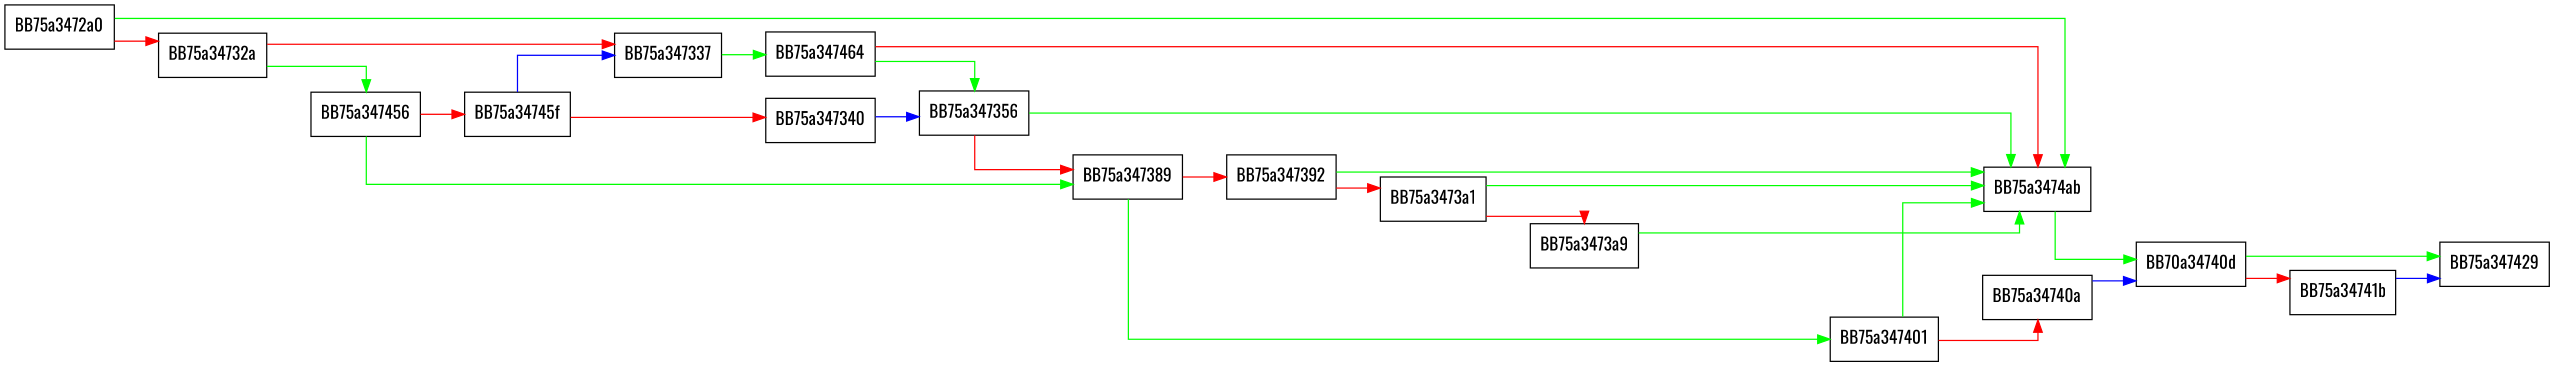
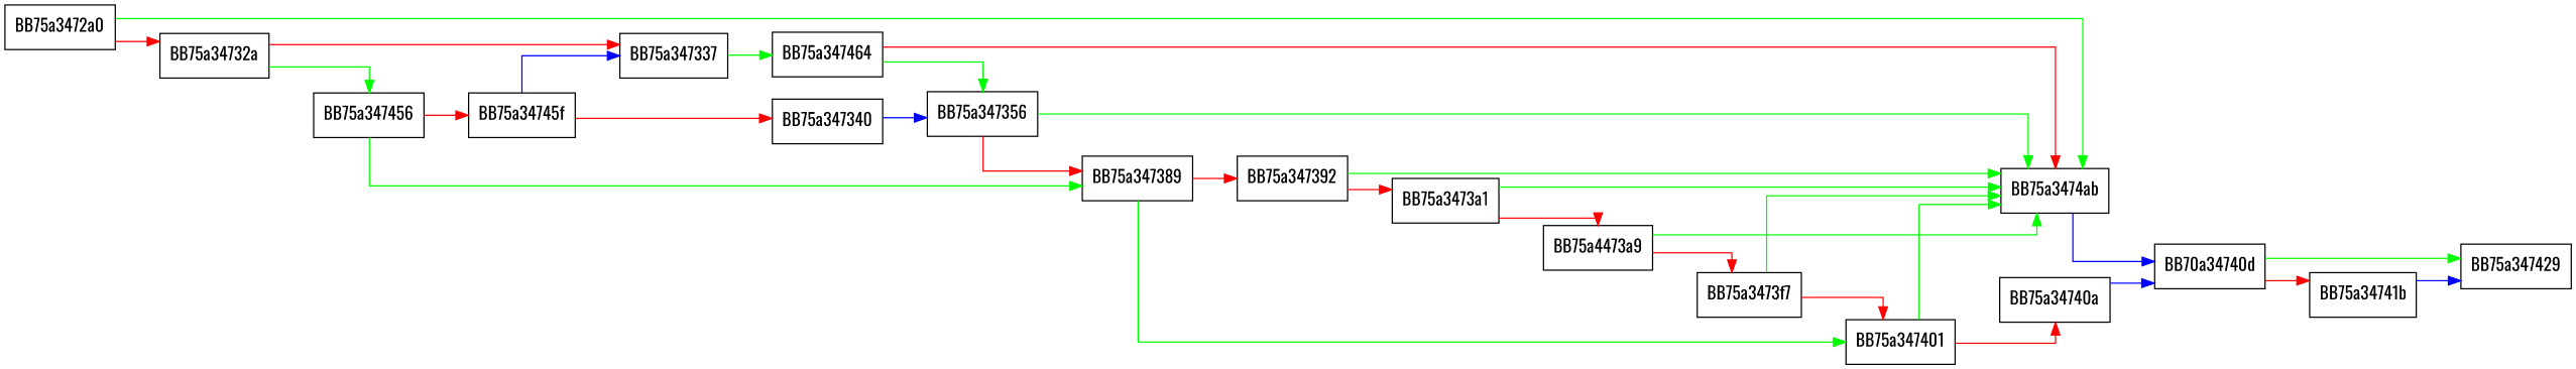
  digraph {
    fontname=Oswald
    rankdir=LR
    splines=ortho
    node [fontname=Oswald shape=box]
    edge [color=green fontname=Oswald]
    BB75a3472a0
    BB75a3474ab
    BB75a34732a
    n4 [label=BB70a34740d]
    BB75a347456
    BB75a347337
    BB75a347429
    BB75a34741b
    BB75a347389
    BB75a34745f
    BB75a347464
    BB75a347401
    BB75a347392
    BB75a347340
    BB75a347356
    BB75a34740a
    BB75a3473a1
-   BB75a3473a9
+   BB75a3473a9 [label=BB75a4473a9]
+   BB75a3473f7
    BB75a3472a0 -> BB75a3474ab
    BB75a3472a0 -> BB75a34732a [color=red]
-   BB75a3474ab -> n4
+   BB75a3474ab -> n4 [color=blue]
    BB75a34732a -> BB75a347456
    BB75a34732a -> BB75a347337 [color=red]
    n4 -> BB75a347429
    n4 -> BB75a34741b [color=red]
    BB75a347456 -> BB75a347389
    BB75a347456 -> BB75a34745f [color=red]
    BB75a347337 -> BB75a347464
    BB75a34741b -> BB75a347429 [color=blue]
    BB75a347389 -> BB75a347401
    BB75a347389 -> BB75a347392 [color=red]
    BB75a34745f -> BB75a347337 [color=blue]
    BB75a34745f -> BB75a347340 [color=red]
    BB75a347464 -> BB75a3474ab [color=red]
    BB75a347464 -> BB75a347356
    BB75a347401 -> BB75a3474ab
    BB75a347401 -> BB75a34740a [color=red]
    BB75a347392 -> BB75a3474ab
    BB75a347392 -> BB75a3473a1 [color=red]
    BB75a347340 -> BB75a347356 [color=blue]
    BB75a347356 -> BB75a3474ab
    BB75a347356 -> BB75a347389 [color=red]
    BB75a34740a -> n4 [color=blue]
    BB75a3473a1 -> BB75a3474ab
    BB75a3473a1 -> BB75a3473a9 [color=red]
    BB75a3473a9 -> BB75a3474ab
+   BB75a3473a9 -> BB75a3473f7 [color=red]
+   BB75a3473f7 -> BB75a3474ab
+   BB75a3473f7 -> BB75a347401 [color=red]
  }
